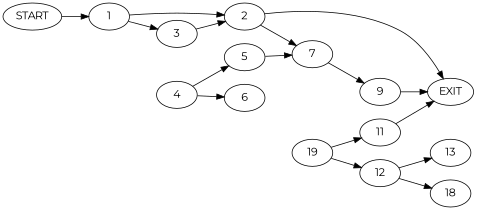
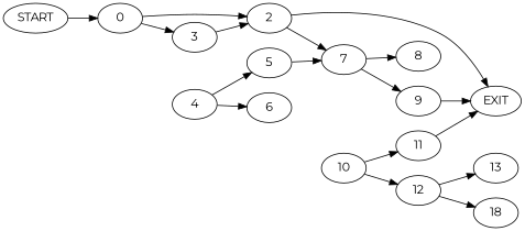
  digraph {
    fontname=Montserrat
    rankdir=LR
    node [fontname=Montserrat]
    edge [fontname=Montserrat]
    n1 [label=START]
-   1
+   1 [label=0]
    2
    3
    n5 [label=EXIT]
    7
    4
    5
    6
+   8
    9
-   10 [label=19]
+   10
    11
    12
    13
    n16 [label=18]
    n1 -> 1
    1 -> 2
    1 -> 3
    2 -> n5
    2 -> 7
    3 -> 2
+   7 -> 8
    7 -> 9
    4 -> 5
    4 -> 6
    5 -> 7
    9 -> n5
    10 -> 11
    10 -> 12
    11 -> n5
    12 -> 13
    12 -> n16
  }
